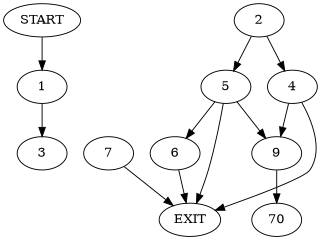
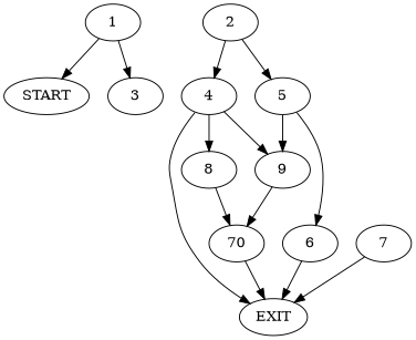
  digraph {
    n1 [label=START]
    1
    3
    n4 [label=EXIT]
    2
    4
    5
+   8
    9
    6
    n11 [label=70]
    7
-   n1 -> 1
+   1 -> n1
    1 -> 3
    2 -> 4
    2 -> 5
    4 -> n4
+   4 -> 8
    4 -> 9
    5 -> 9
    5 -> 6
+   8 -> n11
    9 -> n11
    6 -> n4
-   5 -> n4
+   n11 -> n4
    7 -> n4
  }
